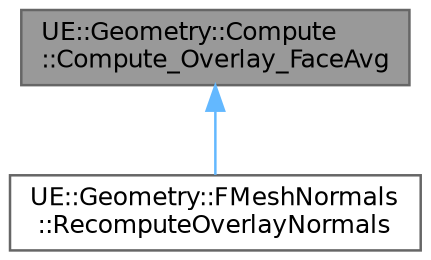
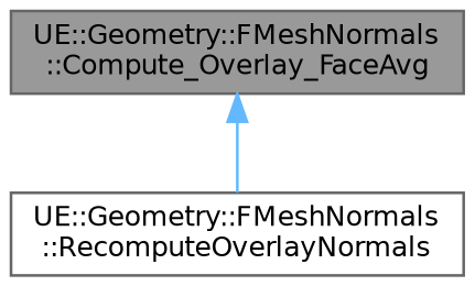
  digraph {
    rankdir=TB
    node [fontname=Helvetica fontsize=10 shape=box style=filled]
-   n1 [color=gray40 fillcolor=grey60 fontcolor=black height=0.2 label="UE::Geometry::Compute\l::Compute_Overlay_FaceAvg" width=0.4]
+   n1 [color=gray40 fillcolor=grey60 fontcolor=black height=0.2 label="UE::Geometry::FMeshNormals\l::Compute_Overlay_FaceAvg" width=0.4]
    n2 [color=grey40 fillcolor=white height=0.2 label="UE::Geometry::FMeshNormals\l::RecomputeOverlayNormals" width=0.4]
    n1 -> n2 [color=steelblue1 dir=back fontname=Helvetica fontsize=10 labelfontname=Helvetica labelfontsize=10 style=solid]
  }
